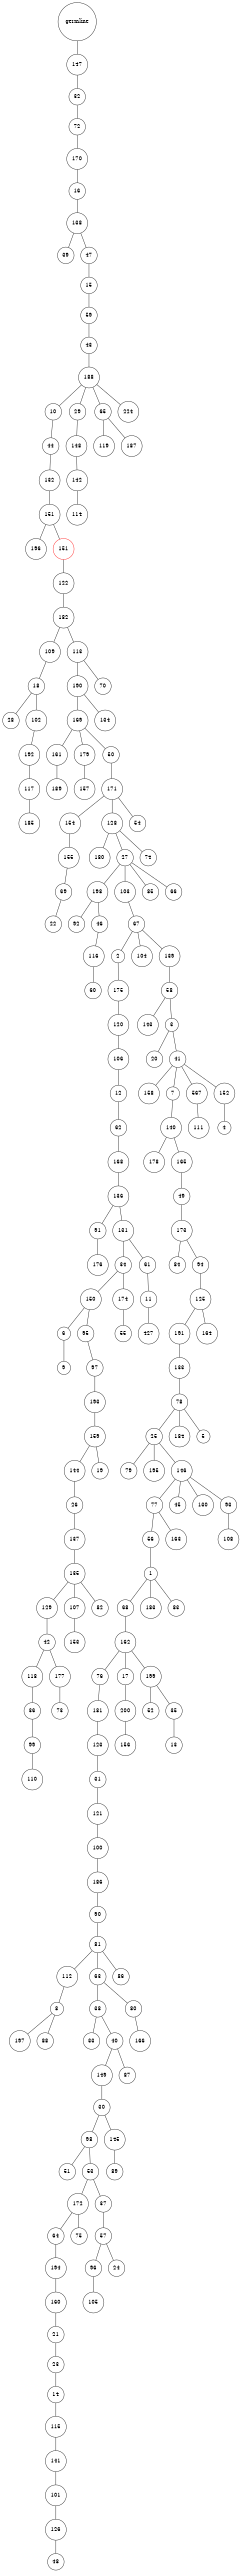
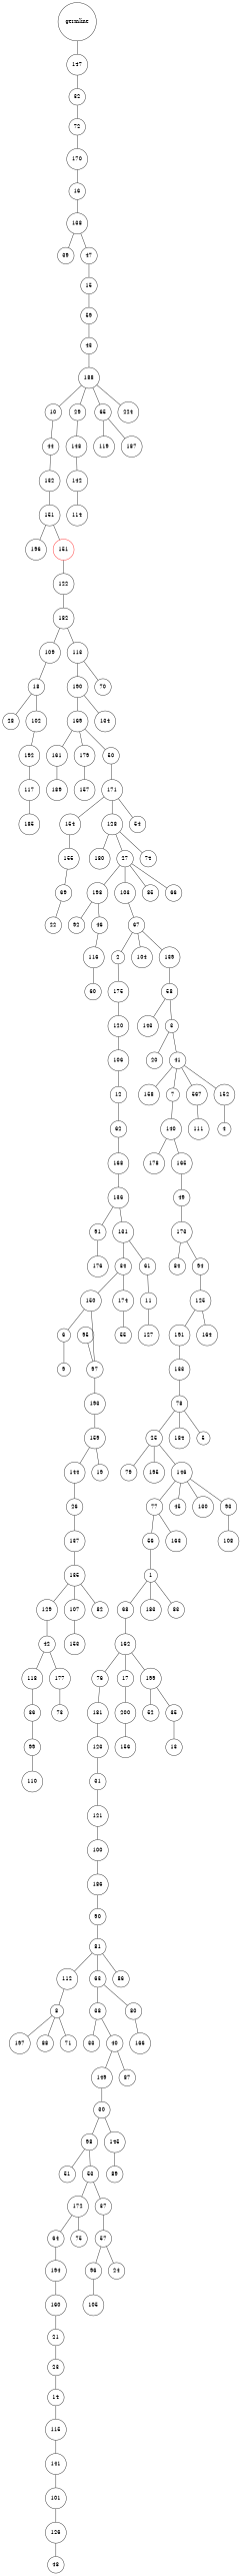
  graph {
    rankdir=UD
    splines=line
    node [shape=circle]
    n1 [label=germline]
    n2 [label=147]
    n3 [label=32]
    n4 [label=72]
    n5 [label=170]
    n6 [label=16]
    n7 [label=138]
    n8 [label=39]
    n9 [label=47]
    n10 [label=15]
    n11 [label=59]
    n12 [label=43]
    n13 [label=188]
    n14 [label=10]
    n15 [label=29]
    n16 [label=65]
    n17 [label=224]
    n18 [label=44]
    n19 [label=148]
    n20 [label=119]
    n21 [label=187]
    n22 [label=132]
    n23 [label=151]
    n24 [label=196]
    n25 [color=red label=151]
    n26 [label=122]
    n27 [label=182]
    n28 [label=109]
    n29 [label=113]
    n30 [label=18]
    n31 [label=190]
    n32 [label=70]
    n33 [label=28]
    n34 [label=102]
    n35 [label=192]
    n36 [label=117]
    n37 [label=185]
    n38 [label=169]
    n39 [label=134]
    n40 [label=161]
    n41 [label=179]
    n42 [label=50]
    n43 [label=189]
    n44 [label=157]
    n45 [label=171]
    n46 [label=154]
    n47 [label=128]
    n48 [label=54]
    n49 [label=155]
    n50 [label=180]
    n51 [label=27]
    n52 [label=74]
    n53 [label=69]
    n54 [label=22]
    n55 [label=198]
    n56 [label=103]
    n57 [label=85]
    n58 [label=66]
    n59 [label=92]
    n60 [label=46]
    n61 [label=67]
    n62 [label=116]
    n63 [label=60]
    n64 [label=2]
    n65 [label=104]
    n66 [label=139]
    n67 [label=175]
    n68 [label=58]
    n69 [label=120]
    n70 [label=106]
    n71 [label=12]
    n72 [label=62]
    n73 [label=168]
    n74 [label=136]
    n75 [label=91]
    n76 [label=131]
    n77 [label=176]
    n78 [label=34]
    n79 [label=61]
    n80 [label=150]
    n81 [label=174]
    n82 [label=11]
    n83 [label=6]
    n84 [label=95]
    n85 [label=55]
    n86 [label=9]
    n87 [label=97]
    n88 [label=193]
    n89 [label=159]
    n90 [label=144]
    n91 [label=19]
    n92 [label=26]
    n93 [label=137]
    n94 [label=135]
    n95 [label=129]
    n96 [label=107]
    n97 [label=82]
    n98 [label=42]
    n99 [label=153]
    n100 [label=118]
    n101 [label=177]
    n102 [label=36]
    n103 [label=73]
    n104 [label=99]
    n105 [label=110]
-   n106 [label=427]
+   n106 [label=127]
    n107 [label=143]
    n108 [label=3]
    n109 [label=20]
    n110 [label=41]
    n111 [label=158]
    n112 [label=7]
    n113 [label=567]
    n114 [label=152]
    n115 [label=140]
    n116 [label=111]
    n117 [label=4]
    n118 [label=178]
    n119 [label=165]
    n120 [label=49]
    n121 [label=173]
    n122 [label=84]
    n123 [label=94]
    n124 [label=125]
    n125 [label=191]
    n126 [label=164]
    n127 [label=133]
    n128 [label=78]
    n129 [label=25]
    n130 [label=184]
    n131 [label=5]
    n132 [label=79]
    n133 [label=195]
    n134 [label=146]
    n135 [label=77]
    n136 [label=45]
    n137 [label=130]
    n138 [label=93]
    n139 [label=56]
    n140 [label=163]
    n141 [label=108]
    n142 [label=1]
    n143 [label=68]
    n144 [label=183]
    n145 [label=83]
    n146 [label=162]
    n147 [label=76]
    n148 [label=17]
    n149 [label=199]
    n150 [label=181]
    n151 [label=200]
    n152 [label=52]
    n153 [label=35]
    n154 [label=123]
    n155 [label=31]
    n156 [label=121]
    n157 [label=100]
    n158 [label=186]
    n159 [label=90]
    n160 [label=81]
    n161 [label=112]
    n162 [label=63]
    n163 [label=86]
    n164 [label=8]
    n165 [label=38]
    n166 [label=80]
    n167 [label=197]
    n168 [label=88]
+   n169 [label=71]
    n170 [label=33]
    n171 [label=40]
    n172 [label=166]
    n173 [label=149]
    n174 [label=87]
    n175 [label=30]
    n176 [label=98]
    n177 [label=145]
    n178 [label=51]
    n179 [label=53]
    n180 [label=89]
    n181 [label=172]
    n182 [label=37]
    n183 [label=64]
    n184 [label=75]
    n185 [label=57]
    n186 [label=194]
    n187 [label=160]
    n188 [label=21]
    n189 [label=23]
    n190 [label=14]
    n191 [label=115]
    n192 [label=141]
    n193 [label=101]
    n194 [label=126]
    n195 [label=48]
    n196 [label=96]
    n197 [label=24]
    n198 [label=105]
    n199 [label=156]
    n200 [label=13]
    n201 [label=142]
    n202 [label=114]
    n1 -- n2
    n2 -- n3
    n3 -- n4
    n4 -- n5
    n5 -- n6
    n6 -- n7
    n7 -- n8
    n7 -- n9
    n9 -- n10
    n10 -- n11
    n11 -- n12
    n12 -- n13
    n13 -- n14
    n13 -- n15
    n13 -- n16
    n13 -- n17
    n14 -- n18
    n15 -- n19
    n16 -- n20
    n16 -- n21
    n18 -- n22
    n19 -- n201
    n22 -- n23
    n23 -- n24
    n23 -- n25
    n25 -- n26
    n26 -- n27
    n27 -- n28
    n27 -- n29
    n28 -- n30
    n29 -- n31
    n29 -- n32
    n30 -- n33
    n30 -- n34
    n31 -- n38
    n31 -- n39
    n34 -- n35
    n35 -- n36
    n36 -- n37
    n38 -- n40
    n38 -- n41
    n38 -- n42
    n40 -- n43
    n41 -- n44
    n42 -- n45
    n45 -- n46
    n45 -- n47
    n45 -- n48
    n46 -- n49
    n47 -- n50
    n47 -- n51
    n47 -- n52
    n49 -- n53
    n51 -- n55
    n51 -- n56
    n51 -- n57
    n51 -- n58
    n53 -- n54
    n55 -- n59
    n55 -- n60
    n56 -- n61
    n60 -- n62
    n61 -- n64
    n61 -- n65
    n61 -- n66
    n62 -- n63
    n64 -- n67
    n66 -- n68
    n67 -- n69
    n68 -- n107
    n68 -- n108
    n69 -- n70
    n70 -- n71
    n71 -- n72
    n72 -- n73
    n73 -- n74
    n74 -- n75
    n74 -- n76
    n75 -- n77
    n76 -- n78
    n76 -- n79
    n78 -- n80
    n78 -- n81
    n79 -- n82
    n80 -- n83
-   n80 -- n84
+   n80 -- n87
    n81 -- n85
    n82 -- n106
    n83 -- n86
    n84 -- n87
    n87 -- n88
    n88 -- n89
    n89 -- n90
    n89 -- n91
    n90 -- n92
    n92 -- n93
    n93 -- n94
    n94 -- n95
    n94 -- n96
    n94 -- n97
    n95 -- n98
    n96 -- n99
    n98 -- n100
    n98 -- n101
    n100 -- n102
    n101 -- n103
    n102 -- n104
    n104 -- n105
    n108 -- n109
    n108 -- n110
    n110 -- n111
    n110 -- n112
    n110 -- n113
    n110 -- n114
    n112 -- n115
    n113 -- n116
    n114 -- n117
    n115 -- n118
    n115 -- n119
    n119 -- n120
    n120 -- n121
    n121 -- n122
    n121 -- n123
    n123 -- n124
    n124 -- n125
    n124 -- n126
    n125 -- n127
    n127 -- n128
    n128 -- n129
    n128 -- n130
    n128 -- n131
    n129 -- n132
    n129 -- n133
    n129 -- n134
    n134 -- n135
    n134 -- n136
    n134 -- n137
    n134 -- n138
    n135 -- n139
    n135 -- n140
    n138 -- n141
    n139 -- n142
    n142 -- n143
    n142 -- n144
    n142 -- n145
    n143 -- n146
    n146 -- n147
    n146 -- n148
    n146 -- n149
    n147 -- n150
    n148 -- n151
    n149 -- n152
    n149 -- n153
    n150 -- n154
    n151 -- n199
    n153 -- n200
    n154 -- n155
    n155 -- n156
    n156 -- n157
    n157 -- n158
    n158 -- n159
    n159 -- n160
    n160 -- n161
    n160 -- n162
    n160 -- n163
    n161 -- n164
    n162 -- n165
    n162 -- n166
    n164 -- n167
    n164 -- n168
+   n164 -- n169
    n165 -- n170
    n165 -- n171
    n166 -- n172
    n171 -- n173
    n171 -- n174
    n173 -- n175
    n175 -- n176
    n175 -- n177
    n176 -- n178
    n176 -- n179
    n177 -- n180
    n179 -- n181
    n179 -- n182
    n181 -- n183
    n181 -- n184
    n182 -- n185
    n183 -- n186
    n185 -- n196
    n185 -- n197
    n186 -- n187
    n187 -- n188
    n188 -- n189
    n189 -- n190
    n190 -- n191
    n191 -- n192
    n192 -- n193
    n193 -- n194
    n194 -- n195
    n196 -- n198
    n201 -- n202
  }
